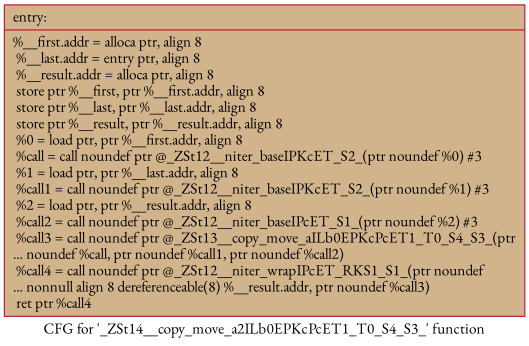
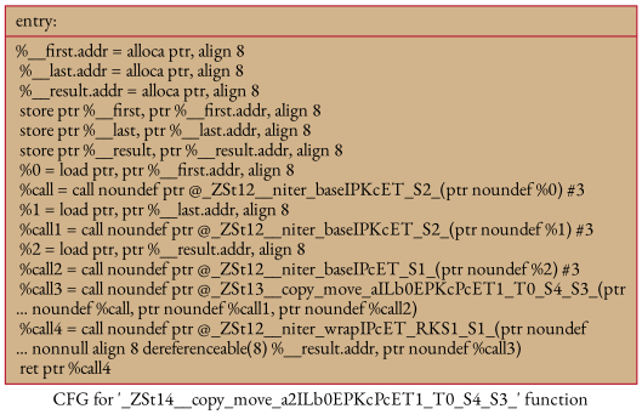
  digraph {
    label="CFG for '_ZSt14__copy_move_a2ILb0EPKcPcET1_T0_S4_S3_' function"
    fontname="EB Garamond"
-   n1 [color="#b70d28ff" fillcolor=tan fontname="EB Garamond" label="{entry:\l|  %__first.addr = alloca ptr, align 8\l  %__last.addr = entry ptr, align 8\l  %__result.addr = alloca ptr, align 8\l  store ptr %__first, ptr %__first.addr, align 8\l  store ptr %__last, ptr %__last.addr, align 8\l  store ptr %__result, ptr %__result.addr, align 8\l  %0 = load ptr, ptr %__first.addr, align 8\l  %call = call noundef ptr @_ZSt12__niter_baseIPKcET_S2_(ptr noundef %0) #3\l  %1 = load ptr, ptr %__last.addr, align 8\l  %call1 = call noundef ptr @_ZSt12__niter_baseIPKcET_S2_(ptr noundef %1) #3\l  %2 = load ptr, ptr %__result.addr, align 8\l  %call2 = call noundef ptr @_ZSt12__niter_baseIPcET_S1_(ptr noundef %2) #3\l  %call3 = call noundef ptr @_ZSt13__copy_move_aILb0EPKcPcET1_T0_S4_S3_(ptr\l... noundef %call, ptr noundef %call1, ptr noundef %call2)\l  %call4 = call noundef ptr @_ZSt12__niter_wrapIPcET_RKS1_S1_(ptr noundef\l... nonnull align 8 dereferenceable(8) %__result.addr, ptr noundef %call3)\l  ret ptr %call4\l}" shape=record style=filled]
+   n1 [color="#b70d28ff" fillcolor=tan fontname="EB Garamond" label="{entry:\l|  %__first.addr = alloca ptr, align 8\l  %__last.addr = alloca ptr, align 8\l  %__result.addr = alloca ptr, align 8\l  store ptr %__first, ptr %__first.addr, align 8\l  store ptr %__last, ptr %__last.addr, align 8\l  store ptr %__result, ptr %__result.addr, align 8\l  %0 = load ptr, ptr %__first.addr, align 8\l  %call = call noundef ptr @_ZSt12__niter_baseIPKcET_S2_(ptr noundef %0) #3\l  %1 = load ptr, ptr %__last.addr, align 8\l  %call1 = call noundef ptr @_ZSt12__niter_baseIPKcET_S2_(ptr noundef %1) #3\l  %2 = load ptr, ptr %__result.addr, align 8\l  %call2 = call noundef ptr @_ZSt12__niter_baseIPcET_S1_(ptr noundef %2) #3\l  %call3 = call noundef ptr @_ZSt13__copy_move_aILb0EPKcPcET1_T0_S4_S3_(ptr\l... noundef %call, ptr noundef %call1, ptr noundef %call2)\l  %call4 = call noundef ptr @_ZSt12__niter_wrapIPcET_RKS1_S1_(ptr noundef\l... nonnull align 8 dereferenceable(8) %__result.addr, ptr noundef %call3)\l  ret ptr %call4\l}" shape=record style=filled]
  }
